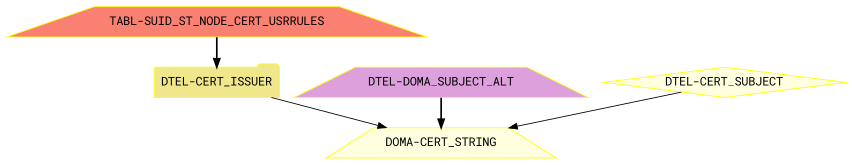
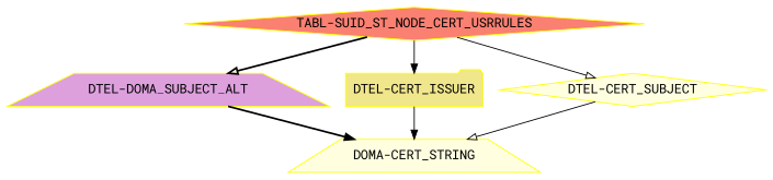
  digraph {
    fontname="Roboto Mono"
    node [color=yellow fillcolor=lightyellow fontname="Roboto Mono" shape=diamond style=filled]
    edge [arrowhead=normal fontname="Roboto Mono" style=solid]
-   "TABL-SUID_ST_NODE_CERT_USRRULES" [fillcolor=salmon shape=trapezium]
+   "TABL-SUID_ST_NODE_CERT_USRRULES" [fillcolor=salmon]
    n2 [fillcolor=plum label="DTEL-DOMA_SUBJECT_ALT" shape=trapezium]
    "DTEL-CERT_ISSUER" [fillcolor=khaki shape=folder]
    "DTEL-CERT_SUBJECT"
    "DOMA-CERT_STRING" [shape=trapezium]
-   "TABL-SUID_ST_NODE_CERT_USRRULES" -> "DTEL-CERT_ISSUER" [style=bold]
+   "TABL-SUID_ST_NODE_CERT_USRRULES" -> n2 [arrowhead=onormal style=bold]
+   "TABL-SUID_ST_NODE_CERT_USRRULES" -> "DTEL-CERT_ISSUER"
+   "TABL-SUID_ST_NODE_CERT_USRRULES" -> "DTEL-CERT_SUBJECT" [arrowhead=onormal]
    n2 -> "DOMA-CERT_STRING" [style=bold]
    "DTEL-CERT_ISSUER" -> "DOMA-CERT_STRING"
-   "DTEL-CERT_SUBJECT" -> "DOMA-CERT_STRING"
+   "DTEL-CERT_SUBJECT" -> "DOMA-CERT_STRING" [arrowhead=onormal]
  }
